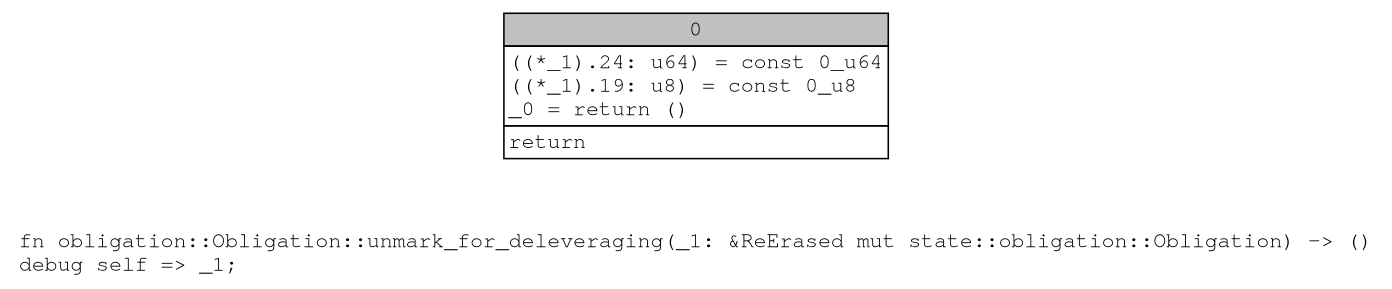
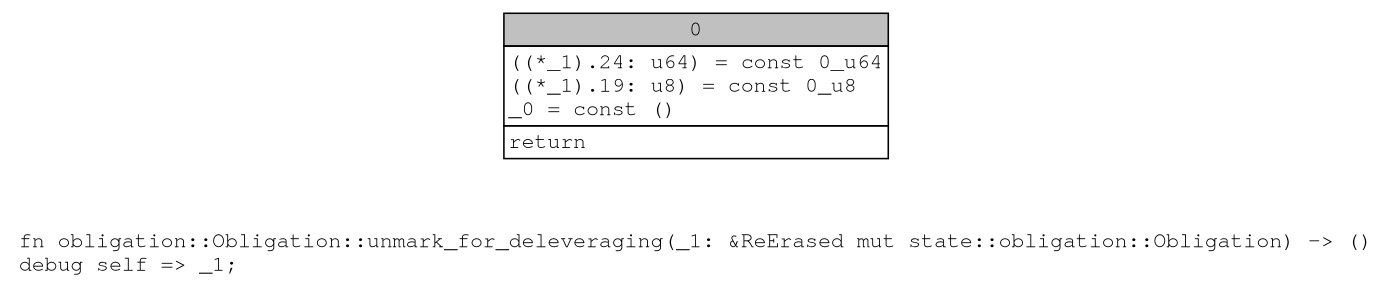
  digraph {
    fontname="Courier, monospace"
    label=<fn obligation::Obligation::unmark_for_deleveraging(_1: &amp;ReErased mut state::obligation::Obligation) -&gt; ()<br align="left"/>debug self =&gt; _1;<br align="left"/>>
-   n1 [fontname="Courier, monospace" label=<<table border="0" cellborder="1" cellspacing="0"><tr><td bgcolor="gray" align="center" colspan="1">0</td></tr><tr><td align="left" balign="left">((*_1).24: u64) = const 0_u64<br/>((*_1).19: u8) = const 0_u8<br/>_0 = return ()<br/></td></tr><tr><td align="left">return</td></tr></table>> shape=none]
+   n1 [fontname="Courier, monospace" label=<<table border="0" cellborder="1" cellspacing="0"><tr><td bgcolor="gray" align="center" colspan="1">0</td></tr><tr><td align="left" balign="left">((*_1).24: u64) = const 0_u64<br/>((*_1).19: u8) = const 0_u8<br/>_0 = const ()<br/></td></tr><tr><td align="left">return</td></tr></table>> shape=none]
  }
